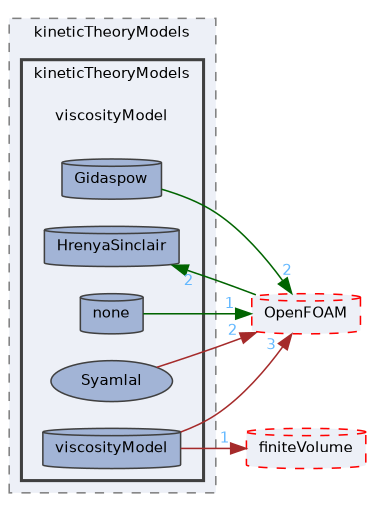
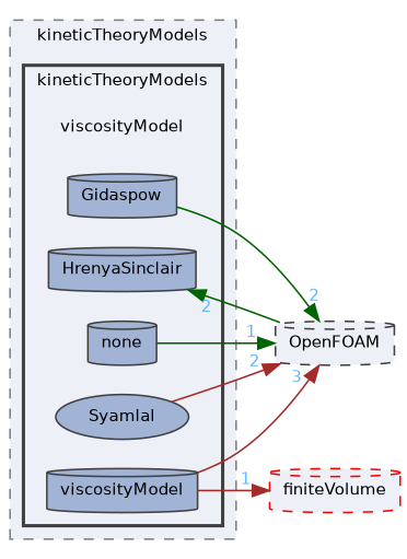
  digraph {
    compound=true
    rankdir=LR
    node [fontname=Helvetica fontsize=10 shape=cylinder color=grey25 fillcolor="#a2b4d6" style=filled]
    edge [color=darkgreen fontcolor=steelblue1 fontname=Helvetica fontsize=10 headlabel=2 labeldistance=1.5 labelfontname=Helvetica labelfontsize=10]
    n1 [height=0.2 label=viscosityModel shape=plaintext width=0.4 color="" fillcolor="" style=""]
    n2 [height=0.2 label=Gidaspow width=0.4]
    n3 [height=0.2 label=HrenyaSinclair width=0.4]
    n4 [height=0.2 label=none width=0.4]
    n5 [height=0.2 label=Syamlal shape=ellipse width=0.4]
    n6 [height=0.2 label=viscosityModel width=0.4]
-   n7 [color=red fillcolor="#edf0f7" height=0.2 label=OpenFOAM style="filled,dashed" width=0.4]
+   n7 [fillcolor="#edf0f7" height=0.2 label=OpenFOAM style="filled,dashed" width=0.4]
    n8 [color=red fillcolor="#edf0f7" height=0.2 label=finiteVolume style="filled,dashed" width=0.4]
    subgraph cluster_1 {
      bgcolor="#edf0f7"
      fontname=Helvetica
      fontsize=10
      label=kineticTheoryModels
      pencolor=grey50
      style="filled,dashed"
      subgraph cluster_2 {
        bgcolor="#edf0f7"
        fontname=Helvetica
        fontsize=10
        label=kineticTheoryModels
        pencolor=grey25
        style="filled,bold"
        n1
        n2
        n3
        n4
        n5
        n6
      }
    }
    n2 -> n7
    n4 -> n7 [headlabel=1]
    n5 -> n7 [color=brown]
    n6 -> n7 [color=brown headlabel=3]
    n6 -> n8 [color=brown headlabel=1]
    n7 -> n3
  }
